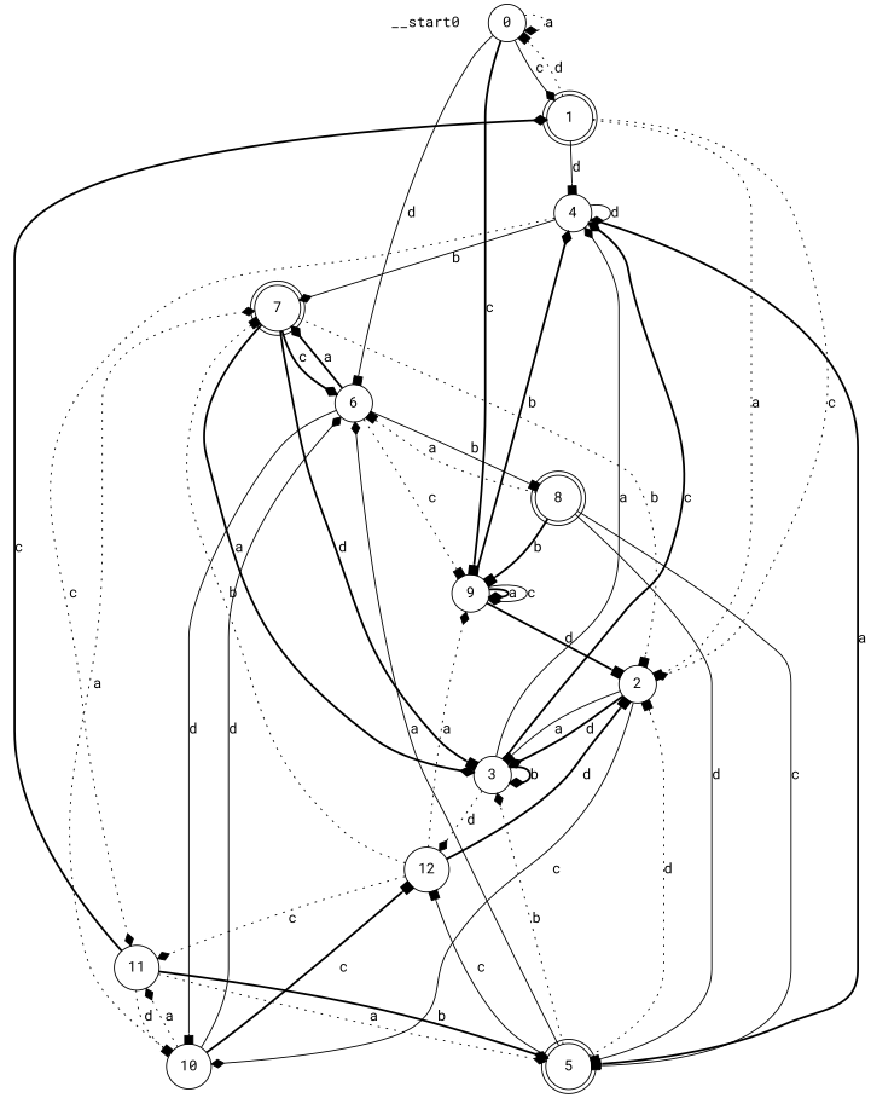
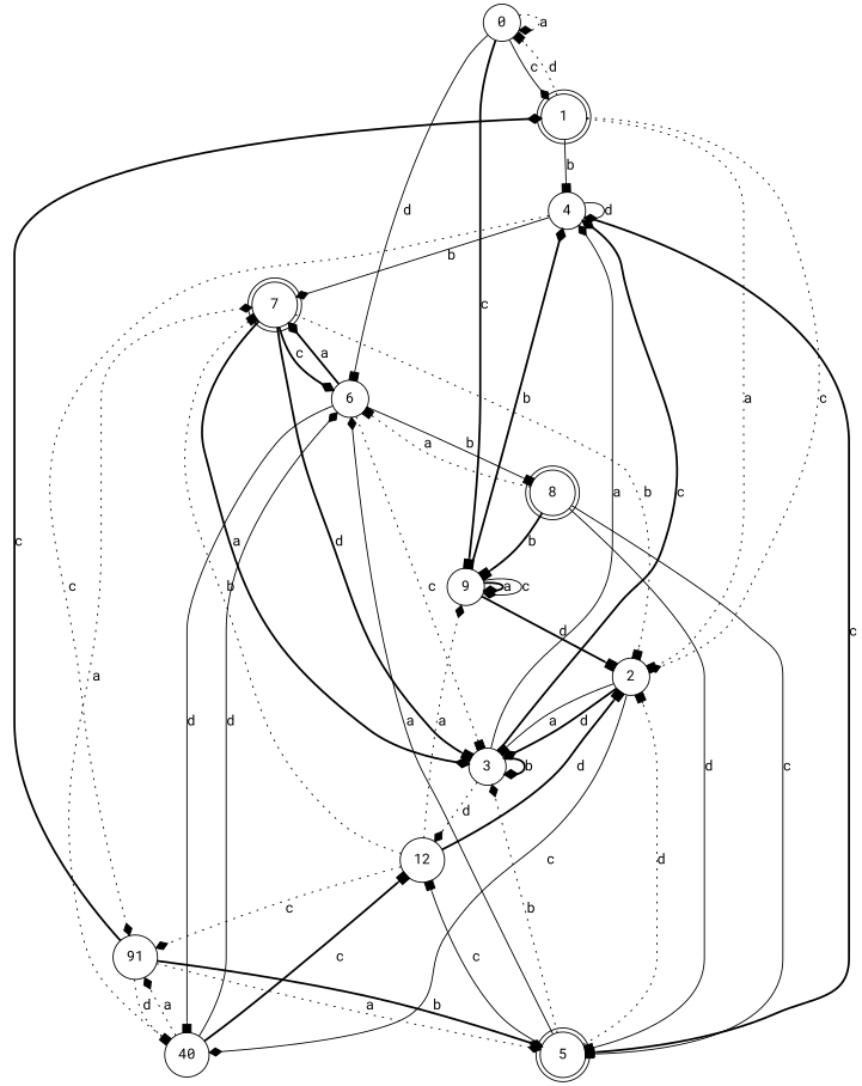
  digraph {
    fontname="Roboto Mono"
    rankdir=TB
    node [fontname="Roboto Mono" shape=circle color=black fillcolor=white style=filled]
    edge [arrowhead=diamond fontname="Roboto Mono" style=dotted]
-   __start0 [shape=none color="" fillcolor="" style=""]
    n2 [label=0]
    n3 [label=1 shape=doublecircle style="rounded,filled"]
    n4 [label=6]
    n5 [label=9]
    n6 [label=2]
    n7 [label=4]
    n8 [label=3]
    n9 [label=8 shape=doublecircle style="rounded,filled"]
-   n10 [label=10]
+   n10 [label=40]
    n11 [label=7 shape=doublecircle style="rounded,filled"]
    n12 [label=5 shape=doublecircle style="rounded,filled"]
-   n13 [label=11]
+   n13 [label=91]
    n14 [label=12]
    n2 -> n2 [label=a]
    n2 -> n3 [label=c style=solid]
    n2 -> n4 [arrowhead=box label=d style=solid]
    n2 -> n5 [arrowhead=box label=c style=bold]
    n3 -> n2 [arrowhead=box label=d]
    n3 -> n6 [arrowhead=box label=a]
    n3 -> n6 [label=c]
-   n3 -> n7 [arrowhead=box label=d style=solid]
-   n4 -> n5 [arrowhead=box label=c]
+   n3 -> n7 [arrowhead=box label=b style=solid]
+   n4 -> n8 [arrowhead=box label=c]
    n4 -> n9 [arrowhead=box label=b style=solid]
    n4 -> n10 [arrowhead=box label=d style=solid]
    n4 -> n11 [label=a style=bold]
    n5 -> n5 [label=a style=bold]
    n5 -> n5 [label=c style=solid]
    n5 -> n6 [arrowhead=box label=d style=bold]
    n5 -> n7 [label=b style=bold]
    n6 -> n8 [arrowhead=box label=a style=solid]
    n6 -> n8 [label=d style=bold]
    n6 -> n10 [label=c style=solid]
    n7 -> n7 [label=d style=solid]
    n7 -> n11 [label=b style=solid]
-   n7 -> n12 [arrowhead=box label=a style=bold]
+   n7 -> n12 [arrowhead=box label=c style=bold]
    n7 -> n13 [label=c]
    n8 -> n7 [label=a style=solid]
    n8 -> n7 [label=c style=bold]
    n8 -> n8 [label=b style=bold]
    n8 -> n14 [label=d]
    n9 -> n4 [arrowhead=box label=a]
    n9 -> n5 [arrowhead=box label=b style=bold]
    n9 -> n12 [arrowhead=box label=c style=solid]
    n9 -> n12 [arrowhead=box label=d style=solid]
    n10 -> n4 [label=d style=solid]
    n10 -> n11 [label=a]
    n10 -> n13 [label=a]
    n10 -> n14 [arrowhead=box label=c style=bold]
    n11 -> n4 [label=c style=bold]
    n11 -> n6 [arrowhead=box label=b]
    n11 -> n8 [label=a style=bold]
    n11 -> n8 [arrowhead=box label=d style=bold]
    n12 -> n4 [label=a style=solid]
    n12 -> n6 [arrowhead=box label=d]
    n12 -> n8 [label=b]
    n12 -> n14 [arrowhead=box label=c style=solid]
    n13 -> n3 [label=c style=bold]
    n13 -> n10 [arrowhead=box label=d]
    n13 -> n12 [label=a]
    n13 -> n12 [label=b style=bold]
    n14 -> n5 [label=a]
    n14 -> n6 [arrowhead=box label=d style=bold]
    n14 -> n11 [arrowhead=box label=b]
    n14 -> n13 [label=c]
  }
